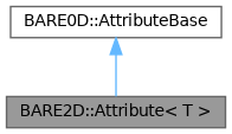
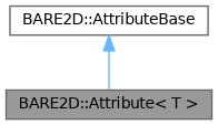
  digraph {
    node [color=gray40 fontname=Helvetica fontsize=10 shape=box style=filled]
    n1 [fillcolor=grey60 fontcolor=black height=0.2 label="BARE2D::Attribute\< T \>" width=0.4]
-   n2 [fillcolor=white height=0.2 label="BARE0D::AttributeBase" width=0.4]
+   n2 [fillcolor=white height=0.2 label="BARE2D::AttributeBase" width=0.4]
    n2 -> n1 [color=steelblue1 dir=back fontname=Helvetica fontsize=10 labelfontname=Helvetica labelfontsize=10 style=solid]
  }
